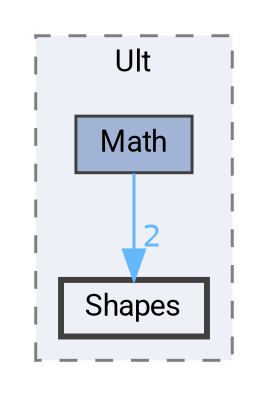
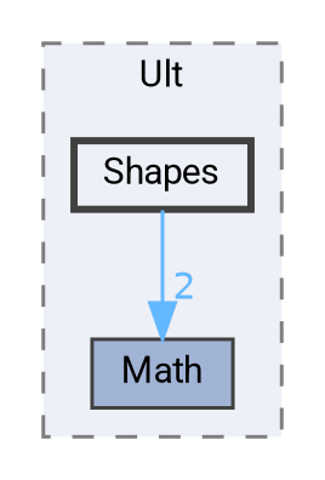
  digraph {
    compound=true
    fontname=Roboto
    node [color=grey25 fontname=Roboto fontsize=10 shape=box]
    n1 [fillcolor="#a2b4d6" height=0.2 label=Math style=filled width=0.4]
    n2 [fillcolor="#edf0f7" height=0.2 label=Shapes style="filled,bold" width=0.4]
    subgraph cluster_1 {
      bgcolor="#edf0f7"
      fontsize=10
      label=Ult
      pencolor=grey50
      style="filled,dashed"
      n1
      n2
    }
-   n1 -> n2 [color=steelblue1 fontcolor=steelblue1 fontname=Roboto fontsize=10 headlabel=2 labeldistance=1.5 labelfontname=Helvetica labelfontsize=10]
+   n2 -> n1 [color=steelblue1 fontcolor=steelblue1 fontname=Roboto fontsize=10 headlabel=2 labeldistance=1.5 labelfontname=Helvetica labelfontsize=10]
  }
